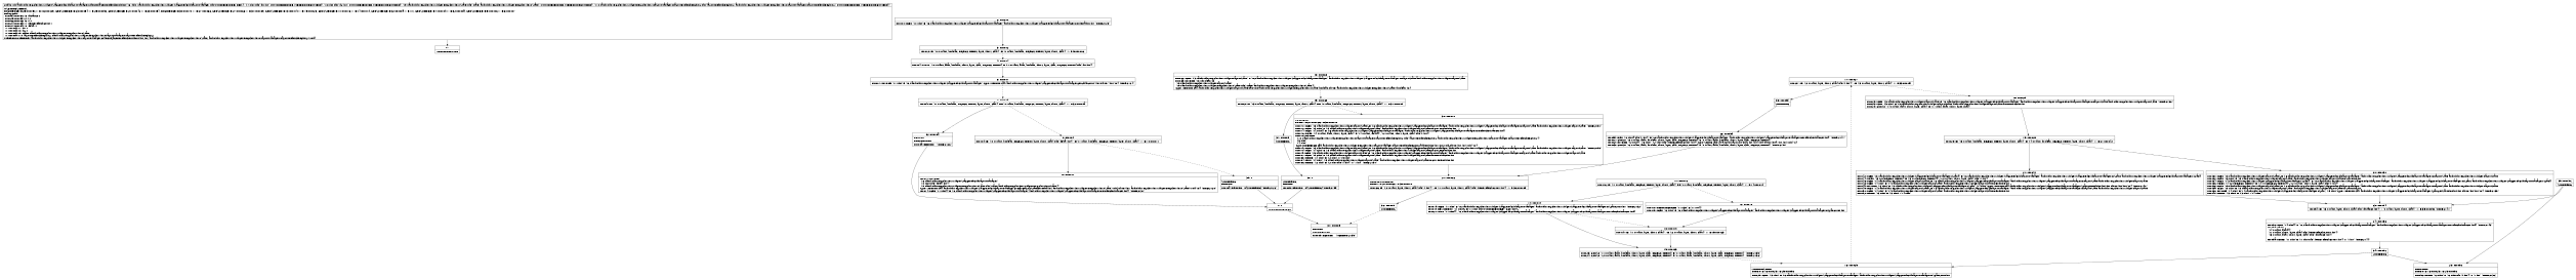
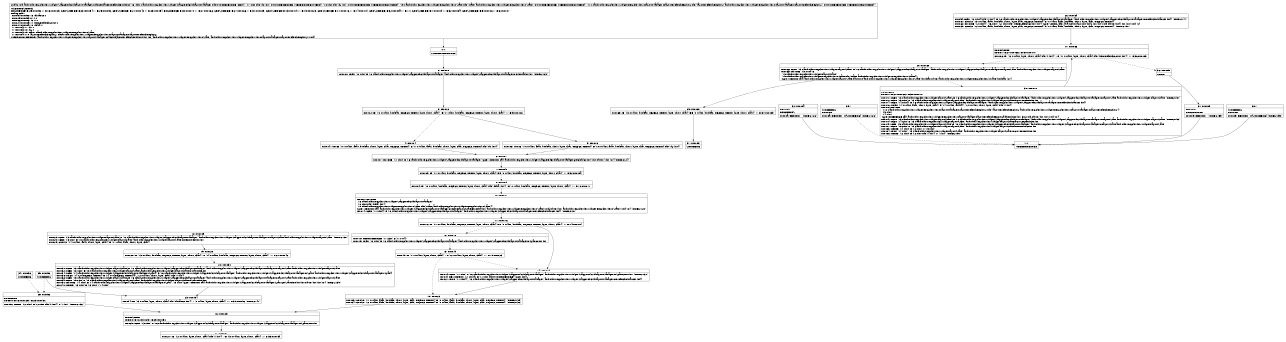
  digraph {
    node [shape=record]
-   n1 [label="{0\:\ ?|MTH_ENTER_MTH\l}"]
+   n1 [label="{0\:\ ?|MTH_ENTER_BLOCK\l}"]
    n2 [label="{2\:\ 0x0000|0x0000: IGET  (r0 I:int) = (r6 I:androidx.recyclerview.widget.StaggeredGridLayoutManager) androidx.recyclerview.widget.StaggeredGridLayoutManager.mOrientation int  (LINE:2123)\l}"]
    n3 [label="{3\:\ 0x0002|0x0002: IF  (r0 I:??[int, boolean, OBJECT, ARRAY, byte, short, char]) != (0 ??[int, boolean, OBJECT, ARRAY, byte, short, char])  \-\> B:5:0x0006 \l}"]
    n4 [label="{4\:\ 0x0004|0x0004: MOVE  (r0 I:??[int, float, boolean, short, byte, char, OBJECT, ARRAY]) = (r7 I:??[int, float, boolean, short, byte, char, OBJECT, ARRAY] A[D('dx' int)]) \l}"]
+   n5 [label="{5\:\ 0x0006|0x0006: MOVE  (r0 I:??[int, float, boolean, short, byte, char, OBJECT, ARRAY]) = (r8 I:??[int, float, boolean, short, byte, char, OBJECT, ARRAY] A[D('dy' int)]) \l}"]
    n6 [label="{6\:\ 0x0007|0x0007: INVOKE  (r1 I:int) = (r6 I:androidx.recyclerview.widget.StaggeredGridLayoutManager) type: VIRTUAL call: androidx.recyclerview.widget.StaggeredGridLayoutManager.getChildCount():int A[MD:():int (m)] (LINE:2124)\l}"]
    n7 [label="{7\:\ 0x000b|0x000b: IF  (r1 I:??[int, boolean, OBJECT, ARRAY, byte, short, char]) == (0 ??[int, boolean, OBJECT, ARRAY, byte, short, char])  \-\> B:32:0x008a \l}"]
    n8 [label="{8\:\ 0x000d|0x000d: IF  (r0 I:??[int, boolean, OBJECT, ARRAY, byte, short, char] A[D('delta' int)]) != (0 ??[int, boolean, OBJECT, ARRAY, byte, short, char])  \-\> B:10:0x0011 \l}"]
-   n9 [label="{32\:\ 0x008a|RETURN\lORIG_RETURN\l|0x008a: RETURN    (LINE:2126)\l}"]
-   n10 [label="{10\:\ 0x0011|0x0011: INVOKE  \l  (r6 I:androidx.recyclerview.widget.StaggeredGridLayoutManager)\l  (r0 I:int A[D('delta' int)])\l  (r9 I:androidx.recyclerview.widget.RecyclerView$State A[D('state' androidx.recyclerview.widget.RecyclerView$State)])\l type: VIRTUAL call: androidx.recyclerview.widget.StaggeredGridLayoutManager.prepareLayoutStateForDelta(int, androidx.recyclerview.widget.RecyclerView$State):void A[MD:(int, androidx.recyclerview.widget.RecyclerView$State):void (m)] (LINE:2128)\l0x0014: IGET  (r1 I:int[]) = (r6 I:androidx.recyclerview.widget.StaggeredGridLayoutManager) androidx.recyclerview.widget.StaggeredGridLayoutManager.mPrefetchDistances int[]  (LINE:2131)\l}"]
+   n9 [label="{32\:\ 0x008a|RETURN\lORIG_HINTS\l|0x008a: RETURN    (LINE:2126)\l}"]
+   n10 [label="{10\:\ 0x0011|0x0081: INVOKE  \l  (r6 I:androidx.recyclerview.widget.StaggeredGridLayoutManager)\l  (r0 I:int A[D('delta' int)])\l  (r9 I:androidx.recyclerview.widget.RecyclerView$State A[D('state' androidx.recyclerview.widget.RecyclerView$State)])\l type: VIRTUAL call: androidx.recyclerview.widget.StaggeredGridLayoutManager.prepareLayoutStateForDelta(int, androidx.recyclerview.widget.RecyclerView$State):void A[MD:(int, androidx.recyclerview.widget.RecyclerView$State):void (m)] (LINE:2128)\l0x0014: IGET  (r1 I:int[]) = (r6 I:androidx.recyclerview.widget.StaggeredGridLayoutManager) androidx.recyclerview.widget.StaggeredGridLayoutManager.mPrefetchDistances int[]  (LINE:2131)\l}"]
    n11 [label="{39\:\ ?|SYNTHETIC\lRETURN\l|0x008a: RETURN   A[SYNTHETIC] (LINE:2126)\l}"]
-   n12 [label="{1\:\ ?|LOOP_EXIT_BLOCK\l}"]
+   n12 [label="{1\:\ ?|MTH_EXIT_BLOCK\l}"]
    n13 [label="{11\:\ 0x0016|0x0016: IF  (r1 I:??[int, boolean, OBJECT, ARRAY, byte, short, char]) == (0 ??[int, boolean, OBJECT, ARRAY, byte, short, char])  \-\> B:14:0x001d \l}"]
    n14 [label="{12\:\ 0x0018|0x0018: ARRAY_LENGTH  (r1 I:int) = (r1 I:??[]) \l0x0019: IGET  (r2 I:int) = (r6 I:androidx.recyclerview.widget.StaggeredGridLayoutManager) androidx.recyclerview.widget.StaggeredGridLayoutManager.mSpanCount int \l}"]
    n15 [label="{14\:\ 0x001d|0x001d: IGET  (r1 I:int) = (r6 I:androidx.recyclerview.widget.StaggeredGridLayoutManager) androidx.recyclerview.widget.StaggeredGridLayoutManager.mSpanCount int  (LINE:2132)\l0x001f: NEW_ARRAY  (r1 I:int[]) = (r1 I:int A[IMMUTABLE_TYPE]) type: int[] \l0x0021: IPUT  (r1 I:int[]), (r6 I:androidx.recyclerview.widget.StaggeredGridLayoutManager) androidx.recyclerview.widget.StaggeredGridLayoutManager.mPrefetchDistances int[] \l}"]
    n16 [label="{13\:\ 0x001b|0x001b: IF  (r1 I:??[int, byte, short, char]) \>= (r2 I:??[int, byte, short, char])  \-\> B:15:0x0023 \l}"]
    n17 [label="{15\:\ 0x0023|0x0023: CONST  (r1 I:??[int, float, boolean, short, byte, char, OBJECT, ARRAY]) = (0 ??[int, float, boolean, short, byte, char, OBJECT, ARRAY])  (LINE:2135)\l0x0024: CONST  (r2 I:??[int, float, boolean, short, byte, char, OBJECT, ARRAY]) = (0 ??[int, float, boolean, short, byte, char, OBJECT, ARRAY])  (LINE:2136)\l}"]
-   n18 [label="{16\:\ 0x0025|VIRTUAL_START\lLOOP:0: B:16:0x0025\-\>B:25:0x005c\l|0x0025: IGET  (r3 I:int) = (r6 I:androidx.recyclerview.widget.StaggeredGridLayoutManager) androidx.recyclerview.widget.StaggeredGridLayoutManager.mSpanCount int \l}"]
+   n18 [label="{16\:\ 0x0025|LOOP_START\lLOOP:0: B:16:0x0025\-\>B:25:0x005c\l|0x0025: IGET  (r3 I:int) = (r6 I:androidx.recyclerview.widget.StaggeredGridLayoutManager) androidx.recyclerview.widget.StaggeredGridLayoutManager.mSpanCount int \l}"]
    n19 [label="{17\:\ 0x0027|0x0027: IF  (r2 I:??[int, byte, short, char] A[D('i' int)]) \>= (r3 I:??[int, byte, short, char])  \-\> B:33:0x005f \l}"]
    n20 [label="{18\:\ 0x0029|0x0029: IGET  (r3 I:androidx.recyclerview.widget.LayoutState) = (r6 I:androidx.recyclerview.widget.StaggeredGridLayoutManager) androidx.recyclerview.widget.StaggeredGridLayoutManager.mLayoutState androidx.recyclerview.widget.LayoutState  (LINE:2138)\l0x002b: IGET  (r3 I:int) = (r3 I:androidx.recyclerview.widget.LayoutState) androidx.recyclerview.widget.LayoutState.mItemDirection int \l0x002d: CONST  (r4 I:??[int, float, short, byte, char]) = (\-1 ??[int, float, short, byte, char]) \l}"]
-   n21 [label="{33\:\ 0x005f|SYNTHETIC\l}"]
    n22 [label="{19\:\ 0x002e|0x002e: IF  (r3 I:??[int, boolean, OBJECT, ARRAY, byte, short, char]) != (r4 I:??[int, boolean, OBJECT, ARRAY, byte, short, char])  \-\> B:21:0x0042 \l}"]
    n23 [label="{26\:\ 0x005f|0x005f: IGET  (r2 I:int[] A[D('i' int)]) = (r6 I:androidx.recyclerview.widget.StaggeredGridLayoutManager) androidx.recyclerview.widget.StaggeredGridLayoutManager.mPrefetchDistances int[]  (LINE:2147)\l0x0061: CONST  (r3 I:??[int, float, boolean, short, byte, char, OBJECT, ARRAY]) = (0 ??[int, float, boolean, short, byte, char, OBJECT, ARRAY]) \l0x0062: INVOKE  (r2 I:int[]), (r3 I:int), (r1 I:int A[D('itemPrefetchCount' int)]) type: STATIC call: java.util.Arrays.sort(int[], int, int):void A[MD:(int[], int, int):void (c)]\l0x0065: CONST  (r2 I:??[int, float, boolean, short, byte, char, OBJECT, ARRAY]) = (0 ??[int, float, boolean, short, byte, char, OBJECT, ARRAY])  (LINE:2150)\l}"]
    n24 [label="{20\:\ 0x0030|0x0030: IGET  (r3 I:androidx.recyclerview.widget.LayoutState) = (r6 I:androidx.recyclerview.widget.StaggeredGridLayoutManager) androidx.recyclerview.widget.StaggeredGridLayoutManager.mLayoutState androidx.recyclerview.widget.LayoutState \l0x0032: IGET  (r3 I:int) = (r3 I:androidx.recyclerview.widget.LayoutState) androidx.recyclerview.widget.LayoutState.mStartLine int \l0x0034: IGET  (r4 I:androidx.recyclerview.widget.StaggeredGridLayoutManager$Span[]) = (r6 I:androidx.recyclerview.widget.StaggeredGridLayoutManager) androidx.recyclerview.widget.StaggeredGridLayoutManager.mSpans androidx.recyclerview.widget.StaggeredGridLayoutManager$Span[] \l0x0036: AGET  (r4 I:??[OBJECT, ARRAY]) = (r4 I:??[OBJECT, ARRAY][]), (r2 I:??[int, short, byte, char] A[D('i' int)]) \l0x0038: IGET  (r5 I:androidx.recyclerview.widget.LayoutState) = (r6 I:androidx.recyclerview.widget.StaggeredGridLayoutManager) androidx.recyclerview.widget.StaggeredGridLayoutManager.mLayoutState androidx.recyclerview.widget.LayoutState \l0x003a: IGET  (r5 I:int) = (r5 I:androidx.recyclerview.widget.LayoutState) androidx.recyclerview.widget.LayoutState.mStartLine int \l0x003c: INVOKE  (r4 I:int) = (r4 I:androidx.recyclerview.widget.StaggeredGridLayoutManager$Span), (r5 I:int) type: VIRTUAL call: androidx.recyclerview.widget.StaggeredGridLayoutManager.Span.getStartLine(int):int A[MD:(int):int (m)] (LINE:2139)\l0x0040: ARITH  (r3 I:int) = (r3 I:int) \- (r4 I:int) \l}"]
-   n25 [label="{21\:\ 0x0042|0x0042: IGET  (r3 I:androidx.recyclerview.widget.StaggeredGridLayoutManager$Span[]) = (r6 I:androidx.recyclerview.widget.StaggeredGridLayoutManager) androidx.recyclerview.widget.StaggeredGridLayoutManager.mSpans androidx.recyclerview.widget.StaggeredGridLayoutManager$Span[] \l0x0044: AGET  (r3 I:??[OBJECT, ARRAY]) = (r3 I:??[OBJECT, ARRAY][]), (r2 I:??[int, short, byte, char] A[D('i' int)]) \l0x0046: IGET  (r4 I:androidx.recyclerview.widget.LayoutState) = (r6 I:androidx.recyclerview.widget.StaggeredGridLayoutManager) androidx.recyclerview.widget.StaggeredGridLayoutManager.mLayoutState androidx.recyclerview.widget.LayoutState \l0x0048: IGET  (r4 I:int) = (r4 I:androidx.recyclerview.widget.LayoutState) androidx.recyclerview.widget.LayoutState.mEndLine int \l0x004a: INVOKE  (r3 I:int) = (r3 I:androidx.recyclerview.widget.StaggeredGridLayoutManager$Span), (r4 I:int) type: VIRTUAL call: androidx.recyclerview.widget.StaggeredGridLayoutManager.Span.getEndLine(int):int A[MD:(int):int (m)] (LINE:2140)\l0x004e: IGET  (r4 I:androidx.recyclerview.widget.LayoutState) = (r6 I:androidx.recyclerview.widget.StaggeredGridLayoutManager) androidx.recyclerview.widget.StaggeredGridLayoutManager.mLayoutState androidx.recyclerview.widget.LayoutState \l0x0050: IGET  (r4 I:int) = (r4 I:androidx.recyclerview.widget.LayoutState) androidx.recyclerview.widget.LayoutState.mEndLine int \l0x0052: ARITH  (r3 I:int) = (r3 I:int) \- (r4 I:int) \l}"]
    n26 [label="{23\:\ 0x0054|0x0054: IF  (r3 I:??[int, byte, short, char] A[D('distance' int)]) \< (0 ??[int, byte, short, char])  \-\> B:35:0x005c  (LINE:2141)\l}"]
-   n27 [label="{24\:\ 0x0056|0x0056: IGET  (r4 I:int[]) = (r6 I:androidx.recyclerview.widget.StaggeredGridLayoutManager) androidx.recyclerview.widget.StaggeredGridLayoutManager.mPrefetchDistances int[]  (LINE:2143)\l0x0058: APUT  \l  (r4 I:??[int, float][])\l  (r1 I:??[int, short, byte, char] A[D('itemPrefetchCount' int)])\l  (r3 I:??[int, float, short, byte, char] A[D('distance' int)])\l \l0x005a: ARITH  (r1 I:int) = (r1 I:int A[D('itemPrefetchCount' int)]) + (1 int)  (LINE:2144)\l}"]
    n28 [label="{34\:\ 0x005c|SYNTHETIC\l}"]
    n29 [label="{35\:\ 0x005c|SYNTHETIC\l}"]
    n30 [label="{25\:\ 0x005c|LOOP_END\lLOOP:0: B:16:0x0025\-\>B:25:0x005c\l|0x005c: ARITH  (r2 I:int) = (r2 I:int A[D('i' int)]) + (1 int)  (LINE:2136)\l}"]
-   n31 [label="{27\:\ 0x0066|LOOP_IMMUTABLE\lLOOP:1: B:27:0x0066\-\>B:30:0x0070\l|0x0066: IF  (r2 I:??[int, byte, short, char] A[D('i' int)]) \>= (r1 I:??[int, byte, short, char] A[D('itemPrefetchCount' int)])  \-\> B:36:0x0089 \l}"]
-   n32 [label="{28\:\ 0x0068|0x0068: IGET  (r3 I:androidx.recyclerview.widget.LayoutState) = (r6 I:androidx.recyclerview.widget.StaggeredGridLayoutManager) androidx.recyclerview.widget.StaggeredGridLayoutManager.mLayoutState androidx.recyclerview.widget.LayoutState \l0x006a: INVOKE  (r3 I:boolean) = \l  (r3 I:androidx.recyclerview.widget.LayoutState)\l  (r9 I:androidx.recyclerview.widget.RecyclerView$State A[D('state' androidx.recyclerview.widget.RecyclerView$State)])\l type: VIRTUAL call: androidx.recyclerview.widget.LayoutState.hasMore(androidx.recyclerview.widget.RecyclerView$State):boolean A[MD:(androidx.recyclerview.widget.RecyclerView$State):boolean (m)]\l}"]
-   n33 [label="{36\:\ 0x0089|SYNTHETIC\l}"]
+   n31 [label="{27\:\ 0x0066|LOOP_START\lLOOP:1: B:27:0x0066\-\>B:30:0x0070\l|0x0066: IF  (r2 I:??[int, byte, short, char] A[D('i' int)]) \>= (r1 I:??[int, byte, short, char] A[D('itemPrefetchCount' int)])  \-\> B:36:0x0089 \l}"]
+   n32 [label="{28\:\ 0x0068|0x0068: IGET  (r3 I:androidx.recyclerview.widget.LayoutState) = (r6 I:androidx.recyclerview.widget.StaggeredGridLayoutManager) androidx.recyclerview.widget.StaggeredGridLayoutManager.mLayoutState androidx.recyclerview.widget.LayoutState \l0x006a: INVOKE  (r3 I:util) = \l  (r3 I:androidx.recyclerview.widget.LayoutState)\l  (r9 I:androidx.recyclerview.widget.RecyclerView$State A[D('state' androidx.recyclerview.widget.RecyclerView$State)])\l type: VIRTUAL call: androidx.recyclerview.widget.LayoutState.hasMore(androidx.recyclerview.widget.RecyclerView$State):boolean A[MD:(androidx.recyclerview.widget.RecyclerView$State):boolean (m)]\l}"]
+   n33 [label="{36\:\ 0x0089|ARITH\l}"]
    n34 [label="{29\:\ 0x006e|0x006e: IF  (r3 I:??[int, boolean, OBJECT, ARRAY, byte, short, char]) == (0 ??[int, boolean, OBJECT, ARRAY, byte, short, char])  \-\> B:37:0x0089 \l}"]
-   n35 [label="{31\:\ 0x0089|RETURN\lORIG_RETURN\l|0x0089: RETURN    (METHOD:2155)\l}"]
+   n35 [label="{31\:\ 0x0089|RETURN\lORIG_RETURN\l|0x0089: RETURN    (LINE:2155)\l}"]
    n36 [label="{30\:\ 0x0070|LOOP_END\lLOOP:1: B:27:0x0066\-\>B:30:0x0070\l|0x0070: IGET  (r3 I:androidx.recyclerview.widget.LayoutState) = (r6 I:androidx.recyclerview.widget.StaggeredGridLayoutManager) androidx.recyclerview.widget.StaggeredGridLayoutManager.mLayoutState androidx.recyclerview.widget.LayoutState  (LINE:2151)\l0x0072: IGET  (r3 I:int) = (r3 I:androidx.recyclerview.widget.LayoutState) androidx.recyclerview.widget.LayoutState.mCurrentPosition int \l0x0074: IGET  (r4 I:int[]) = (r6 I:androidx.recyclerview.widget.StaggeredGridLayoutManager) androidx.recyclerview.widget.StaggeredGridLayoutManager.mPrefetchDistances int[] \l0x0076: AGET  (r4 I:??[int, float, short, byte, char]) = (r4 I:??[int, float][]), (r2 I:??[int, short, byte, char] A[D('i' int)]) \l0x0078: INVOKE  \l  (r10 I:androidx.recyclerview.widget.RecyclerView$LayoutManager$LayoutPrefetchRegistry A[D('layoutPrefetchRegistry' androidx.recyclerview.widget.RecyclerView$LayoutManager$LayoutPrefetchRegistry)])\l  (r3 I:int)\l  (r4 I:int)\l type: INTERFACE call: androidx.recyclerview.widget.RecyclerView.LayoutManager.LayoutPrefetchRegistry.addPosition(int, int):void A[MD:(int, int):void (m)]\l0x007b: IGET  (r3 I:androidx.recyclerview.widget.LayoutState) = (r6 I:androidx.recyclerview.widget.StaggeredGridLayoutManager) androidx.recyclerview.widget.StaggeredGridLayoutManager.mLayoutState androidx.recyclerview.widget.LayoutState  (LINE:2153)\l0x007d: IGET  (r4 I:int) = (r3 I:androidx.recyclerview.widget.LayoutState) androidx.recyclerview.widget.LayoutState.mCurrentPosition int \l0x007f: IGET  (r5 I:androidx.recyclerview.widget.LayoutState) = (r6 I:androidx.recyclerview.widget.StaggeredGridLayoutManager) androidx.recyclerview.widget.StaggeredGridLayoutManager.mLayoutState androidx.recyclerview.widget.LayoutState \l0x0081: IGET  (r5 I:int) = (r5 I:androidx.recyclerview.widget.LayoutState) androidx.recyclerview.widget.LayoutState.mItemDirection int \l0x0083: ARITH  (r4 I:int) = (r4 I:int) + (r5 I:int) \l0x0084: IPUT  (r4 I:int), (r3 I:androidx.recyclerview.widget.LayoutState) androidx.recyclerview.widget.LayoutState.mCurrentPosition int \l0x0086: ARITH  (r2 I:int) = (r2 I:int A[D('i' int)]) + (1 int)  (LINE:2150)\l}"]
    n37 [label="{37\:\ 0x0089|SYNTHETIC\l}"]
    n38 [label="{38\:\ ?|SYNTHETIC\lRETURN\l|0x0089: RETURN   A[SYNTHETIC] (LINE:2155)\l}"]
    n39 [label="{public void androidx.recyclerview.widget.StaggeredGridLayoutManager.collectAdjacentPrefetchPositions((r6 'this' I:androidx.recyclerview.widget.StaggeredGridLayoutManager A[IMMUTABLE_TYPE, THIS]), (r7 I:int A[D('dx' int), IMMUTABLE_TYPE, METHOD_ARGUMENT]), (r8 I:int A[D('dy' int), IMMUTABLE_TYPE, METHOD_ARGUMENT]), (r9 I:androidx.recyclerview.widget.RecyclerView$State A[D('state' androidx.recyclerview.widget.RecyclerView$State), IMMUTABLE_TYPE, METHOD_ARGUMENT]), (r10 I:androidx.recyclerview.widget.RecyclerView$LayoutManager$LayoutPrefetchRegistry A[D('layoutPrefetchRegistry' androidx.recyclerview.widget.RecyclerView$LayoutManager$LayoutPrefetchRegistry), IMMUTABLE_TYPE, METHOD_ARGUMENT]))  | USE_LINES_HINTS\lBACK_EDGE: B:25:0x005c \-\> B:16:0x0025, CROSS_EDGE: B:23:0x0054 \-\> B:25:0x005c, CROSS_EDGE: B:21:0x0042 \-\> B:23:0x0054, BACK_EDGE: B:30:0x0070 \-\> B:27:0x0066, CROSS_EDGE: B:27:0x0066 \-\> B:31:0x0089, CROSS_EDGE: B:13:0x001b \-\> B:15:0x0023, CROSS_EDGE: B:11:0x0016 \-\> B:14:0x001d, CROSS_EDGE: B:32:0x008a \-\> B:1:?, CROSS_EDGE: B:7:0x000b \-\> B:32:0x008a, CROSS_EDGE: B:5:0x0006 \-\> B:6:0x0007\lDebug Info:\l  0x0054\-0x005c: r3 'distance' I\l  0x0025\-0x005f: r2 'i' I\l  0x0066\-0x0089: r2 'i' I\l  0x0024\-0x008a: r1 'itemPrefetchCount' I\l  0x0007\-0x008a: r0 'delta' I\l  \-1 \-0x008a: r7 'dx' I\l  \-1 \-0x008a: r8 'dy' I\l  \-1 \-0x008a: r9 'state' Landroidx\/recyclerview\/widget\/RecyclerView$State;\l  \-1 \-0x008a: r10 'layoutPrefetchRegistry' Landroidx\/recyclerview\/widget\/RecyclerView$LayoutManager$LayoutPrefetchRegistry;\lMETHOD_OVERRIDE: [androidx.recyclerview.widget.RecyclerView.LayoutManager.collectAdjacentPrefetchPositions(int, int, androidx.recyclerview.widget.RecyclerView$State, androidx.recyclerview.widget.RecyclerView$LayoutManager$LayoutPrefetchRegistry):void]\l}"]
+   n1 -> n2
    n2 -> n3
    n3 -> n4 [style=dashed]
+   n3 -> n5
    n4 -> n6
-   n6 -> n7 [style=dashed]
+   n5 -> n6
+   n6 -> n7
    n7 -> n8 [style=dashed]
-   n7 -> n9
    n8 -> n10
-   n8 -> n11 [style=dashed]
    n9 -> n12
-   n11 -> n12
+   n10 -> n13
+   n11 -> n12 [style=dashed]
    n13 -> n14 [style=dashed]
    n13 -> n15
    n14 -> n16
    n15 -> n17
-   n15 -> n16 [style=dashed]
-   n16 -> n17
-   n17 -> n18 [style=dashed]
-   n18 -> n19 [style=dashed]
-   n19 -> n20 [style=dashed]
-   n19 -> n21
+   n16 -> n15 [style=dashed]
+   n16 -> n17 [style=dashed]
+   n17 -> n18
+   n18 -> n19
    n20 -> n22
-   n21 -> n23
-   n22 -> n24 [style=solid]
-   n22 -> n25
+   n22 -> n24 [style=dashed]
    n23 -> n31
    n24 -> n26
-   n25 -> n26
-   n26 -> n27 [style=dashed]
-   n27 -> n28
-   n28 -> n30
+   n28 -> n30 [style=dashed]
    n29 -> n26
-   n29 -> n30
-   n28 -> n18
-   n31 -> n33
-   n32 -> n34 [style=dashed]
-   n33 -> n35 [style=dashed]
-   n34 -> n36 [style=dashed]
+   n29 -> n30 [style=dashed]
+   n30 -> n18
+   n31 -> n32 [style=dashed]
+   n31 -> n33 [style=dashed]
+   n32 -> n34
+   n33 -> n35
+   n32 -> n36 [style=dashed]
    n34 -> n37
-   n12 -> n35
+   n35 -> n12
    n36 -> n31
-   n37 -> n38
    n38 -> n12
    n39 -> n1
  }
